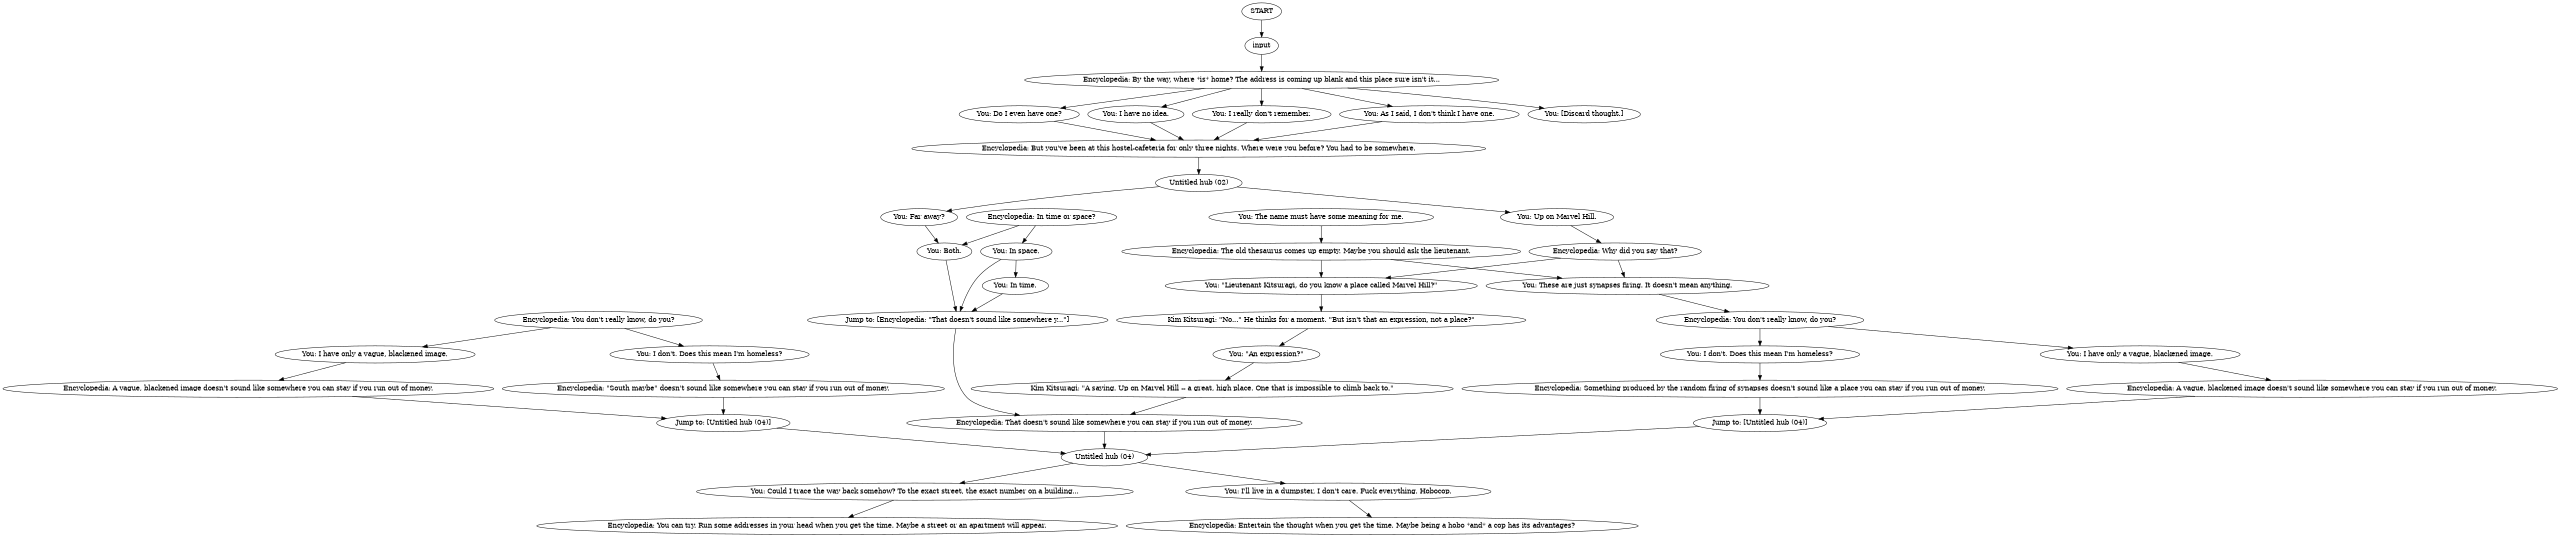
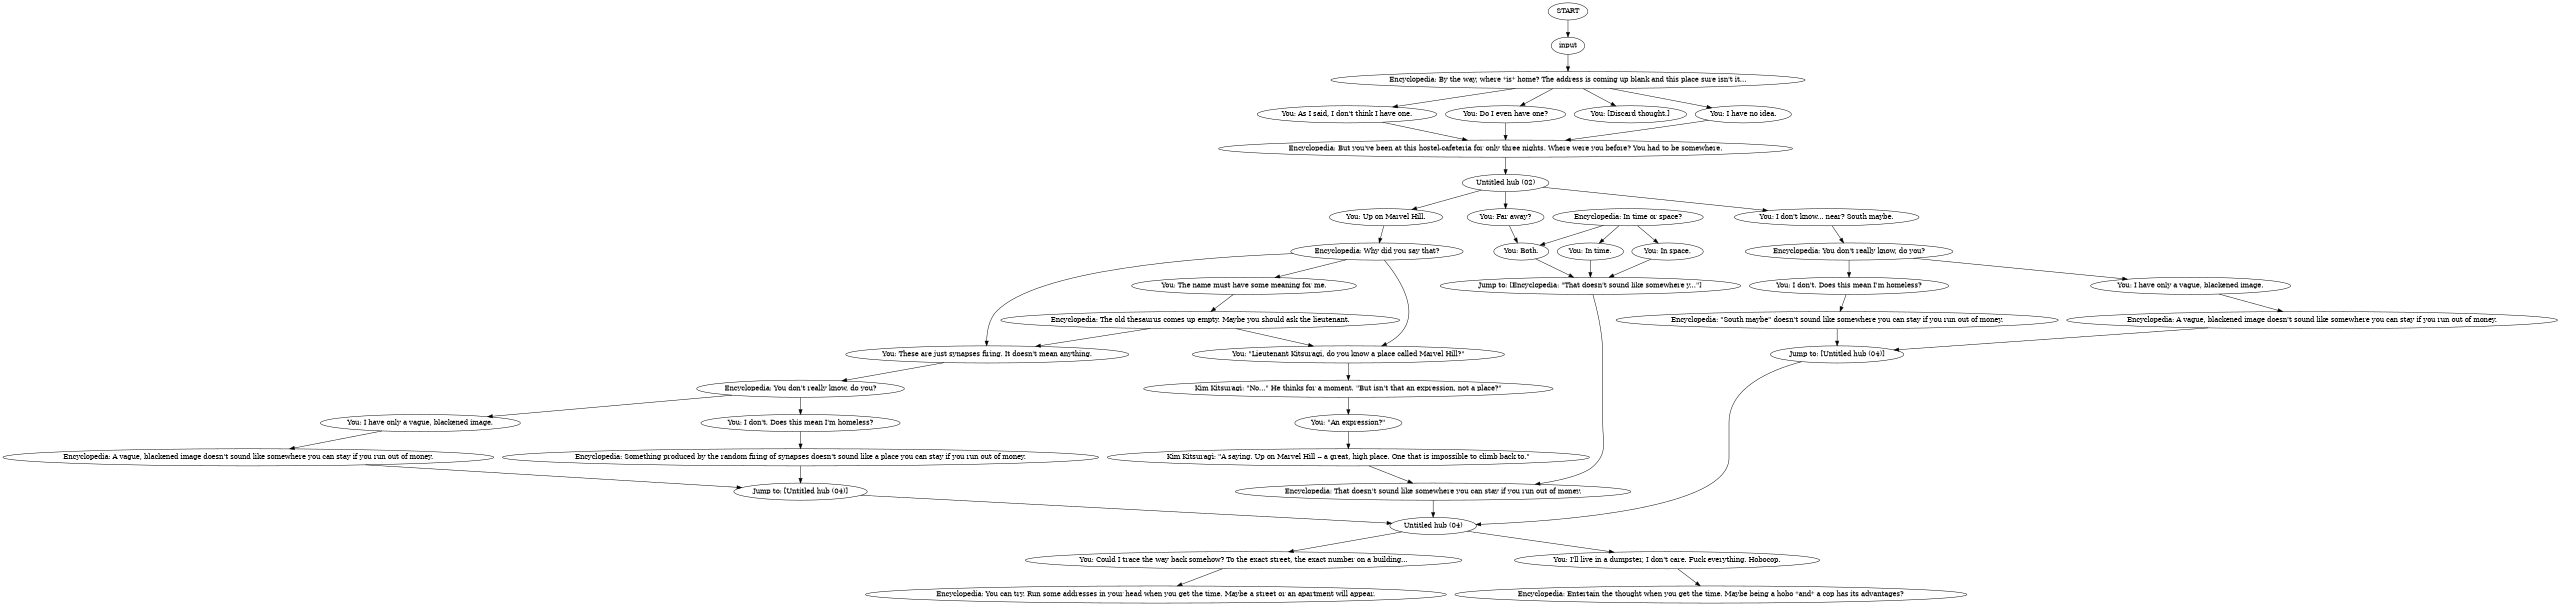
  digraph {
    n1 [label=START]
    n2 [label=input]
    n3 [label="Encyclopedia: By the way, where *is* home? The address is coming up blank and this place sure isn't it..."]
-   n4 [label="You: I really don't remember."]
    n5 [label="You: As I said, I don't think I have one."]
    n6 [label="You: Do I even have one?"]
    n7 [label="You: [Discard thought.]"]
    n8 [label="You: I have no idea."]
    n9 [label="You: These are just synapses firing. It doesn't mean anything."]
    n10 [label="Encyclopedia: You don't really know, do you?"]
    n11 [label="You: I don't. Does this mean I'm homeless?"]
    n12 [label="You: I have only a vague, blackened image."]
    n13 [label="Untitled hub (04)"]
    n14 [label="You: Could I trace the way back somehow? To the exact street, the exact number on a building..."]
    n15 [label="You: I'll live in a dumpster, I don't care. Fuck everything. Hobocop."]
    n16 [label="Encyclopedia: You can try. Run some addresses in your head when you get the time. Maybe a street or an apartment will appear."]
    n17 [label="Encyclopedia: Entertain the thought when you get the time. Maybe being a hobo *and* a cop has its advantages?"]
    n18 [label="Encyclopedia: Something produced by the random firing of synapses doesn't sound like a place you can stay if you run out of money."]
    n19 [label="Jump to: [Untitled hub (04)]"]
    n20 [label="Encyclopedia: \"South maybe\" doesn't sound like somewhere you can stay if you run out of money."]
    n21 [label="Jump to: [Untitled hub (04)]"]
    n22 [label="Encyclopedia: But you've been at this hostel-cafeteria for only three nights. Where were you before? You had to be somewhere."]
    n23 [label="Untitled hub (02)"]
    n24 [label="You: In time."]
    n25 [label="Jump to: [Encyclopedia: \"That doesn't sound like somewhere y...\"]"]
    n26 [label="Encyclopedia: That doesn't sound like somewhere you can stay if you run out of money."]
    n27 [label="Kim Kitsuragi: \"A saying. Up on Marvel Hill -- a great, high place. One that is impossible to climb back to.\""]
    n28 [label="You: In space."]
    n29 [label="Encyclopedia: A vague, blackened image doesn't sound like somewhere you can stay if you run out of money."]
+   n30 [label="You: I don't know... near? South maybe."]
    n31 [label="Encyclopedia: You don't really know, do you?"]
    n32 [label="You: I don't. Does this mean I'm homeless?"]
    n33 [label="You: I have only a vague, blackened image."]
    n34 [label="Encyclopedia: A vague, blackened image doesn't sound like somewhere you can stay if you run out of money."]
    n35 [label="You: Far away?"]
    n36 [label="You: Up on Marvel Hill."]
    n37 [label="You: Both."]
    n38 [label="Encyclopedia: Why did you say that?"]
    n39 [label="You: The name must have some meaning for me."]
    n40 [label="Encyclopedia: The old thesaurus comes up empty. Maybe you should ask the lieutenant."]
    n41 [label="You: \"Lieutenant Kitsuragi, do you know a place called Marvel Hill?\""]
    n42 [label="Kim Kitsuragi: \"No...\" He thinks for a moment. \"But isn't that an expression, not a place?\""]
    n43 [label="You: \"An expression?\""]
    n44 [label="Encyclopedia: In time or space?"]
    n1 -> n2
    n2 -> n3
-   n3 -> n4
    n3 -> n5
    n3 -> n6
    n3 -> n7
    n3 -> n8
-   n4 -> n22
    n5 -> n22
    n6 -> n22
    n8 -> n22
    n9 -> n10
    n10 -> n11
    n10 -> n12
    n11 -> n18
    n12 -> n34
    n13 -> n14
    n13 -> n15
    n14 -> n16
    n15 -> n17
    n18 -> n19
    n19 -> n13
    n20 -> n21
    n21 -> n13
    n22 -> n23
+   n23 -> n30
    n23 -> n35
    n23 -> n36
    n24 -> n25
    n25 -> n26
    n26 -> n13
    n27 -> n26
    n28 -> n25
    n29 -> n21
+   n30 -> n31
    n31 -> n32
    n31 -> n33
    n32 -> n20
    n33 -> n29
    n34 -> n19
    n35 -> n37
    n36 -> n38
    n37 -> n25
    n38 -> n9
+   n38 -> n39
    n38 -> n41
    n39 -> n40
    n40 -> n9
    n40 -> n41
    n41 -> n42
    n42 -> n43
    n43 -> n27
-   n28 -> n24
+   n44 -> n24
    n44 -> n28
    n44 -> n37
  }
